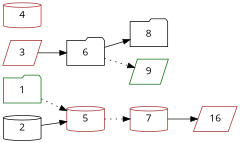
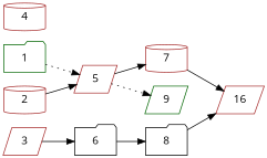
  digraph {
    fontname="Open Sans"
    rankdir=LR
    node [alpha=0.17 color=brown fontname="Open Sans" shape=cylinder]
    edge [fontname="Open Sans" style=solid]
    1 [color=darkgreen expect_size=34945024 shape=folder]
-   5 [alpha=0.04 expect_size=8260608]
+   5 [alpha=0.04 expect_size=8260608 shape=parallelogram]
    7 [alpha=0.20 expect_size=28892160]
    6 [alpha=0.19 color=black expect_size=17558528 shape=folder]
    8 [color=black expect_size=49356800 shape=folder]
    9 [alpha=0.11 color=darkgreen expect_size=14464000 shape=parallelogram]
    n7 [alpha=0.07 expect_size=10252288 label=16 shape=parallelogram]
-   2 [color=black expect_size=30257152]
+   2 [expect_size=30257152]
    3 [alpha=0.16 expect_size=51533824 shape=parallelogram]
    4 [alpha=0.09 expect_size=16404480]
    1 -> 5 [style=dotted]
-   5 -> 7 [style=dotted]
+   5 -> 7
    7 -> n7
    6 -> 8
-   6 -> 9 [style=dotted]
+   5 -> 9 [style=dotted]
+   8 -> n7
    2 -> 5
    3 -> 6
  }
